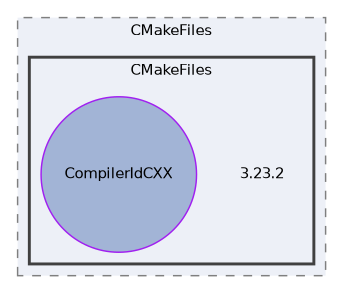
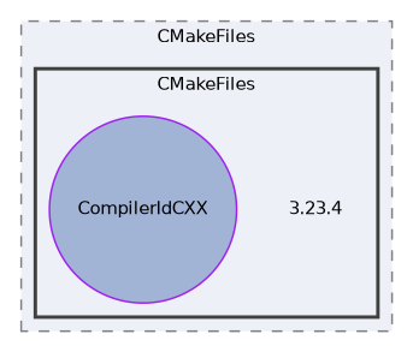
  digraph {
    compound=true
    node [fontname=Helvetica fontsize=10]
-   n1 [label="3.23.2" shape=plaintext color=darkorange]
+   n1 [label="3.23.4" shape=plaintext color=darkorange]
    n2 [color=purple fillcolor="#a2b4d6" label=CompilerIdCXX shape=circle style="filled,"]
    subgraph cluster_1 {
      bgcolor="#edf0f7"
      fontname=Helvetica
      fontsize=10
      label=CMakeFiles
      pencolor=grey50
      style="filled,dashed,"
      subgraph cluster_2 {
        bgcolor="#edf0f7"
        fontname=Helvetica
        fontsize=10
        pencolor=grey25
        style="filled,bold,"
        n1
        n2
      }
    }
  }
